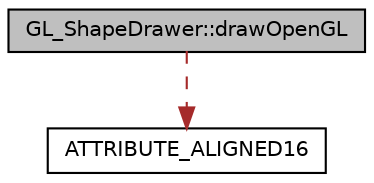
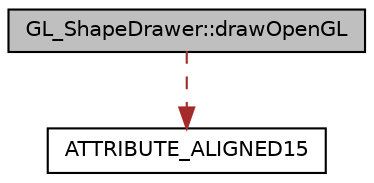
  digraph {
    rankdir=TB
    node [color=black fontname=Helvetica fontsize=10 shape=record style=filled]
    n1 [fillcolor=grey75 fontcolor=black height=0.2 label="GL_ShapeDrawer::drawOpenGL" width=0.4]
-   n2 [fillcolor=white height=0.2 label=ATTRIBUTE_ALIGNED16 width=0.4]
+   n2 [fillcolor=white height=0.2 label=ATTRIBUTE_ALIGNED15 width=0.4]
    n1 -> n2 [color=brown fontname=Helvetica fontsize=10 labelfontname=Helvetica labelfontsize=10 style=dashed]
  }
